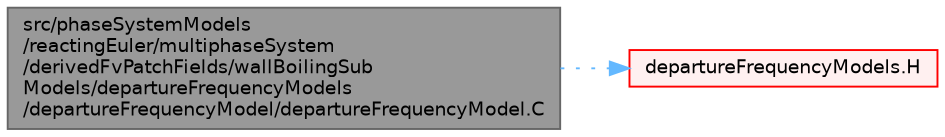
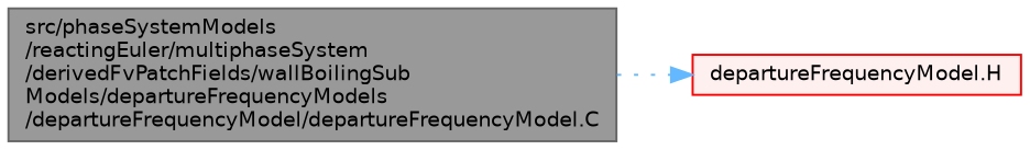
  digraph {
    rankdir=LR
    node [fontname=Helvetica fontsize=10 shape=box style=filled]
    n1 [color=gray40 fillcolor=grey60 fontcolor=black height=0.2 label="src/phaseSystemModels\l/reactingEuler/multiphaseSystem\l/derivedFvPatchFields/wallBoilingSub\lModels/departureFrequencyModels\l/departureFrequencyModel/departureFrequencyModel.C" width=0.4]
-   n2 [color=red fillcolor="#FFF0F0" height=0.2 label="departureFrequencyModels.H" width=0.4]
+   n2 [color=red fillcolor="#FFF0F0" height=0.2 label="departureFrequencyModel.H" width=0.4]
    n1 -> n2 [color=steelblue1 fontname=Helvetica fontsize=10 labelfontname=Helvetica labelfontsize=10 style=dotted]
  }
